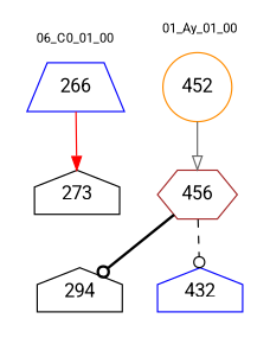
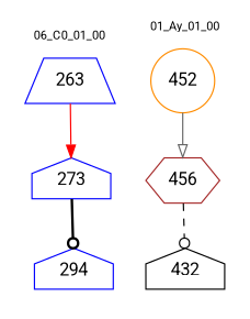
  digraph {
    fontname=Roboto
    node [color=black fontname=Roboto shape=house]
    edge [arrowhead=odot color=black fontname=Roboto style=solid]
    n1 [color=brown label=456 shape=hexagon]
-   n2 [color=blue label=432]
+   n2 [label=432]
    n3 [color=darkorange label=452 shape=circle]
-   n4 [label=273]
-   n5 [color=blue label=266 shape=trapezium]
-   n6 [label=294]
+   n4 [color=blue label=273]
+   n5 [color=blue label=263 shape=trapezium]
+   n6 [color=blue label=294]
    subgraph cluster_1 {
      color=white
      fontsize=10
      label="01_Ay_01_00"
      n1
      n2
      n3
    }
    subgraph cluster_2 {
      color=white
      fontsize=10
      label="06_C0_01_00"
      n4
      n5
      n6
    }
    n1 -> n2 [style=dashed]
    n3 -> n1 [arrowhead=onormal color=gray40]
-   n1 -> n6 [style=bold]
+   n4 -> n6 [style=bold]
    n5 -> n4 [arrowhead=normal color=red]
  }
